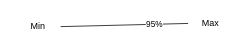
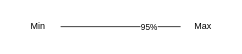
  <mxCell id="0" />
  <mxCell id="1" parent="0" />
  <mxCell id="2" value="" style="endArrow=none;html=1;rounded=0;strokeColor=#000000;" parent="1" target="4" edge="1"><mxGeometry width="50" height="50" relative="1" as="geometry"><mxPoint x="80" y="35" as="sourcePoint" /><mxPoint x="470" y="35" as="targetPoint" /></mxGeometry></mxCell>
  <mxCell id="3" value="95%" style="edgeLabel;html=1;align=center;verticalAlign=middle;resizable=0;points=[];" parent="2" vertex="1" connectable="0"><mxGeometry x="0.468" relative="1" as="geometry"><mxPoint as="offset" /></mxGeometry></mxCell>
- <mxCell id="4" value="Max" style="text;html=1;strokeColor=none;fillColor=none;align=center;verticalAlign=middle;whiteSpace=wrap;rounded=0;" parent="1" vertex="1"><mxGeometry x="250" y="15" width="60" height="30" as="geometry" /></mxCell>
+ <mxCell id="4" value="Max" style="text;html=1;strokeColor=none;fillColor=none;align=center;verticalAlign=middle;whiteSpace=wrap;rounded=0;" parent="1" vertex="1"><mxGeometry x="240" y="20" width="60" height="30" as="geometry" /></mxCell>
  <mxCell id="5" value="Min" style="text;html=1;strokeColor=none;fillColor=none;align=center;verticalAlign=middle;whiteSpace=wrap;rounded=0;" parent="1" vertex="1"><mxGeometry x="20" y="20" width="60" height="30" as="geometry" /></mxCell>
